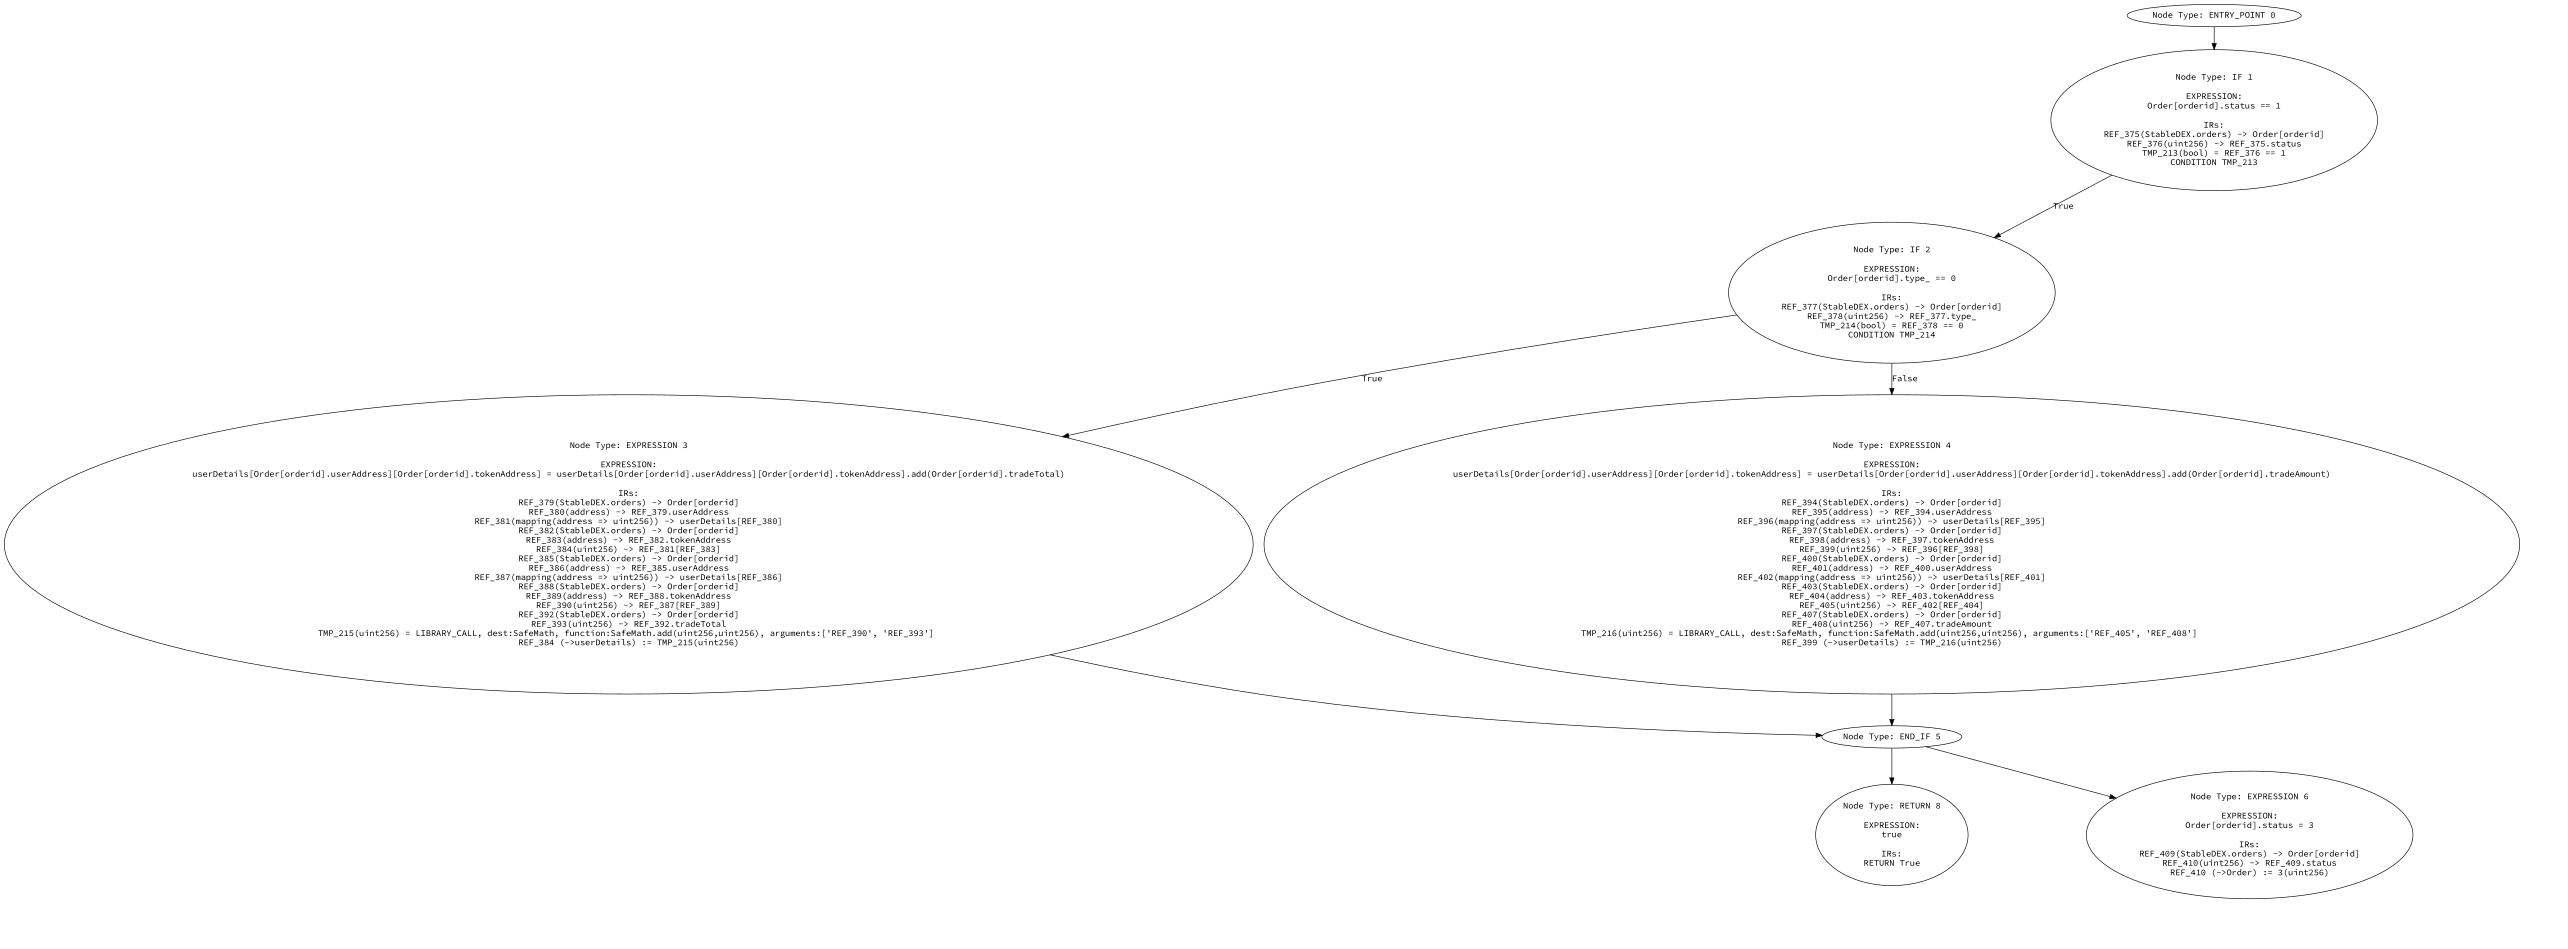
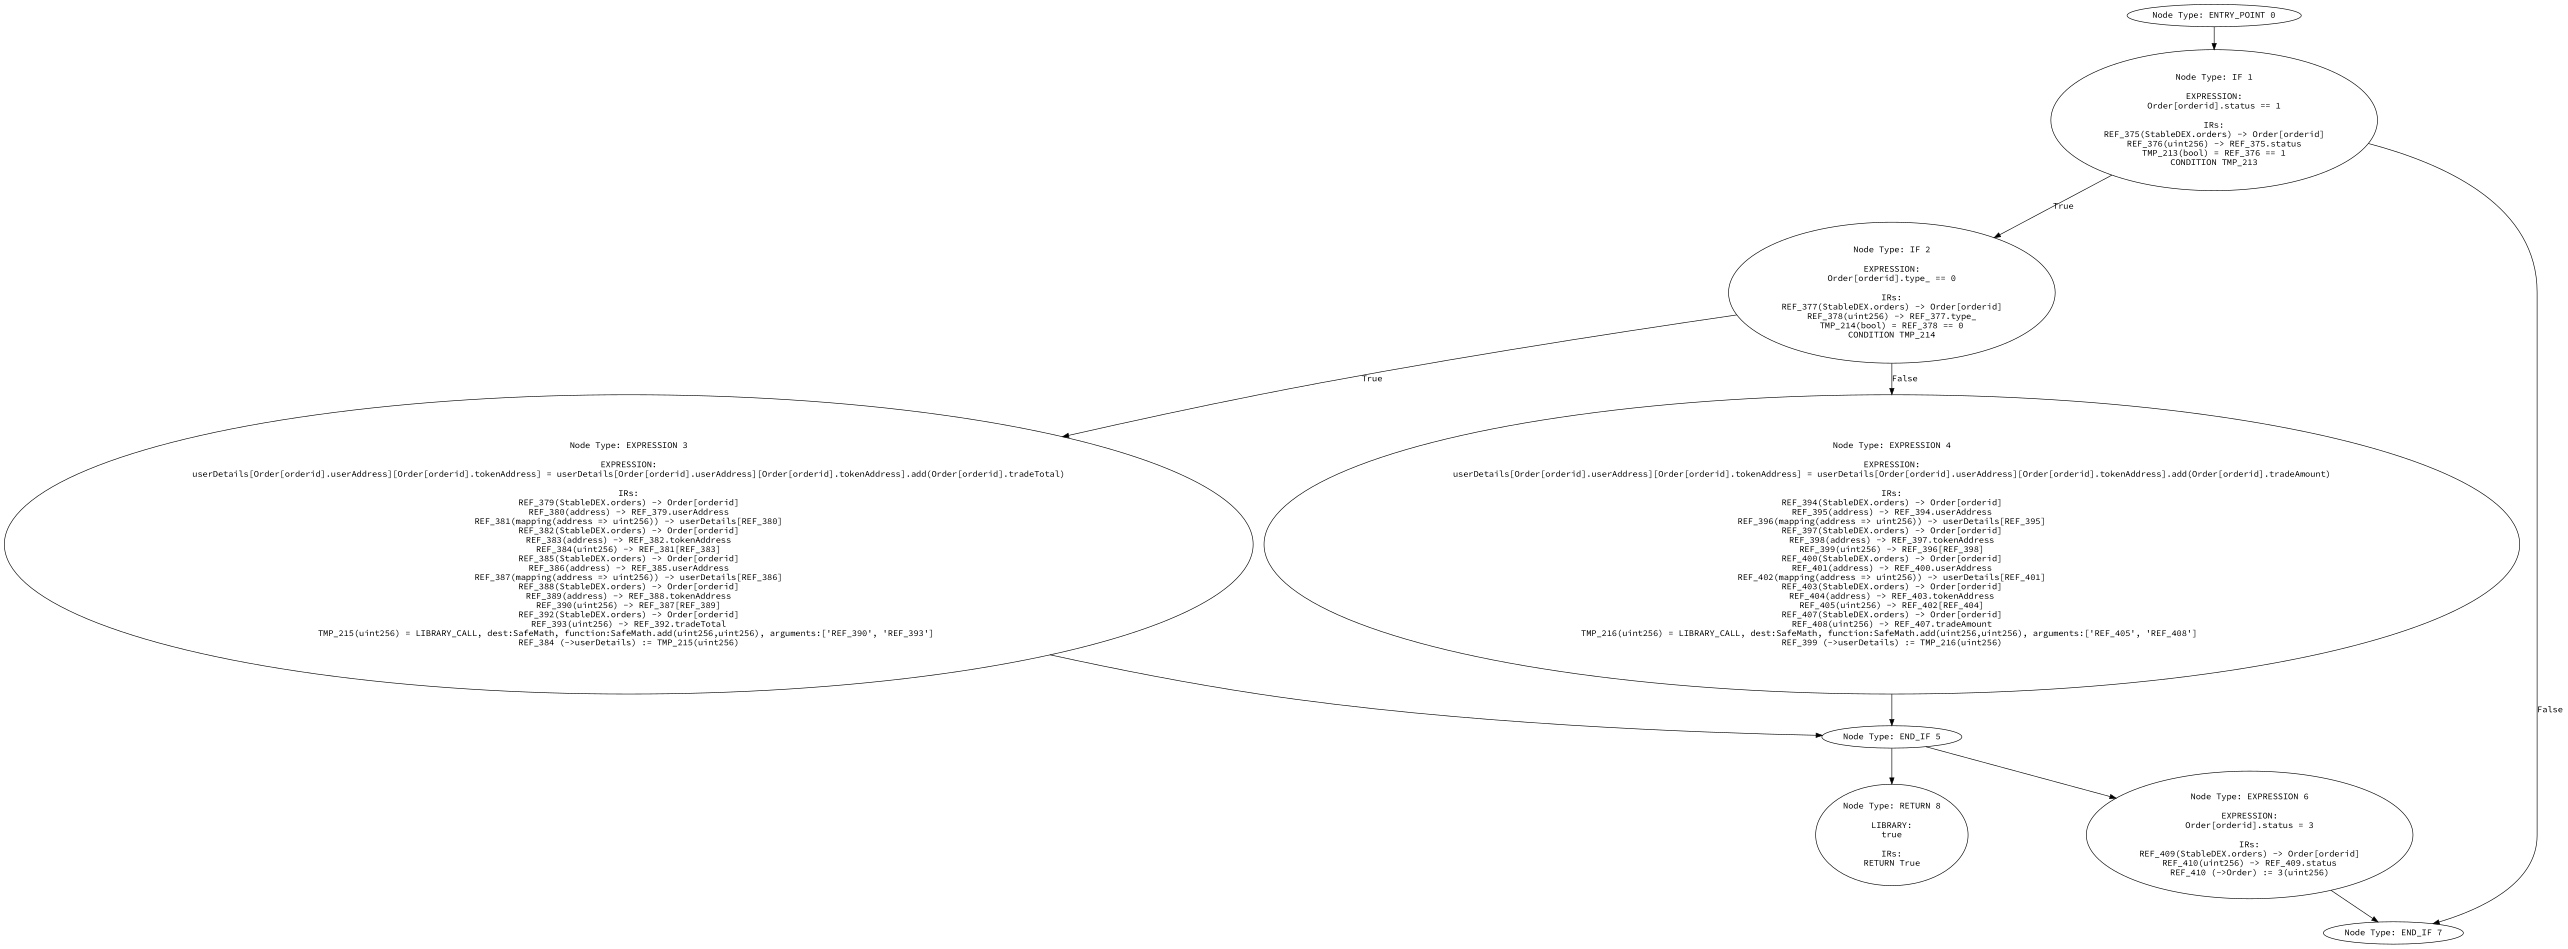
  digraph {
    fontname="Source Code Pro"
    node [fontname="Source Code Pro"]
    edge [fontname="Source Code Pro"]
    n1 [label="Node Type: ENTRY_POINT 0\n"]
    n2 [label="Node Type: IF 1\n\nEXPRESSION:\nOrder[orderid].status == 1\n\nIRs:\nREF_375(StableDEX.orders) -> Order[orderid]\nREF_376(uint256) -> REF_375.status\nTMP_213(bool) = REF_376 == 1\nCONDITION TMP_213"]
    n3 [label="Node Type: IF 2\n\nEXPRESSION:\nOrder[orderid].type_ == 0\n\nIRs:\nREF_377(StableDEX.orders) -> Order[orderid]\nREF_378(uint256) -> REF_377.type_\nTMP_214(bool) = REF_378 == 0\nCONDITION TMP_214"]
+   n4 [label="Node Type: END_IF 7\n"]
    n5 [label="Node Type: EXPRESSION 3\n\nEXPRESSION:\nuserDetails[Order[orderid].userAddress][Order[orderid].tokenAddress] = userDetails[Order[orderid].userAddress][Order[orderid].tokenAddress].add(Order[orderid].tradeTotal)\n\nIRs:\nREF_379(StableDEX.orders) -> Order[orderid]\nREF_380(address) -> REF_379.userAddress\nREF_381(mapping(address => uint256)) -> userDetails[REF_380]\nREF_382(StableDEX.orders) -> Order[orderid]\nREF_383(address) -> REF_382.tokenAddress\nREF_384(uint256) -> REF_381[REF_383]\nREF_385(StableDEX.orders) -> Order[orderid]\nREF_386(address) -> REF_385.userAddress\nREF_387(mapping(address => uint256)) -> userDetails[REF_386]\nREF_388(StableDEX.orders) -> Order[orderid]\nREF_389(address) -> REF_388.tokenAddress\nREF_390(uint256) -> REF_387[REF_389]\nREF_392(StableDEX.orders) -> Order[orderid]\nREF_393(uint256) -> REF_392.tradeTotal\nTMP_215(uint256) = LIBRARY_CALL, dest:SafeMath, function:SafeMath.add(uint256,uint256), arguments:['REF_390', 'REF_393'] \nREF_384 (->userDetails) := TMP_215(uint256)"]
    n6 [label="Node Type: EXPRESSION 4\n\nEXPRESSION:\nuserDetails[Order[orderid].userAddress][Order[orderid].tokenAddress] = userDetails[Order[orderid].userAddress][Order[orderid].tokenAddress].add(Order[orderid].tradeAmount)\n\nIRs:\nREF_394(StableDEX.orders) -> Order[orderid]\nREF_395(address) -> REF_394.userAddress\nREF_396(mapping(address => uint256)) -> userDetails[REF_395]\nREF_397(StableDEX.orders) -> Order[orderid]\nREF_398(address) -> REF_397.tokenAddress\nREF_399(uint256) -> REF_396[REF_398]\nREF_400(StableDEX.orders) -> Order[orderid]\nREF_401(address) -> REF_400.userAddress\nREF_402(mapping(address => uint256)) -> userDetails[REF_401]\nREF_403(StableDEX.orders) -> Order[orderid]\nREF_404(address) -> REF_403.tokenAddress\nREF_405(uint256) -> REF_402[REF_404]\nREF_407(StableDEX.orders) -> Order[orderid]\nREF_408(uint256) -> REF_407.tradeAmount\nTMP_216(uint256) = LIBRARY_CALL, dest:SafeMath, function:SafeMath.add(uint256,uint256), arguments:['REF_405', 'REF_408'] \nREF_399 (->userDetails) := TMP_216(uint256)"]
    n7 [label="Node Type: END_IF 5\n"]
-   n8 [label="Node Type: RETURN 8\n\nEXPRESSION:\ntrue\n\nIRs:\nRETURN True"]
+   n8 [label="Node Type: RETURN 8\n\nLIBRARY:\ntrue\n\nIRs:\nRETURN True"]
    n9 [label="Node Type: EXPRESSION 6\n\nEXPRESSION:\nOrder[orderid].status = 3\n\nIRs:\nREF_409(StableDEX.orders) -> Order[orderid]\nREF_410(uint256) -> REF_409.status\nREF_410 (->Order) := 3(uint256)"]
    n1 -> n2
    n2 -> n3 [label=True]
+   n2 -> n4 [label=False]
    n3 -> n5 [label=True]
    n3 -> n6 [label=False]
    n5 -> n7
    n6 -> n7
    n7 -> n8
    n7 -> n9
+   n9 -> n4
  }
